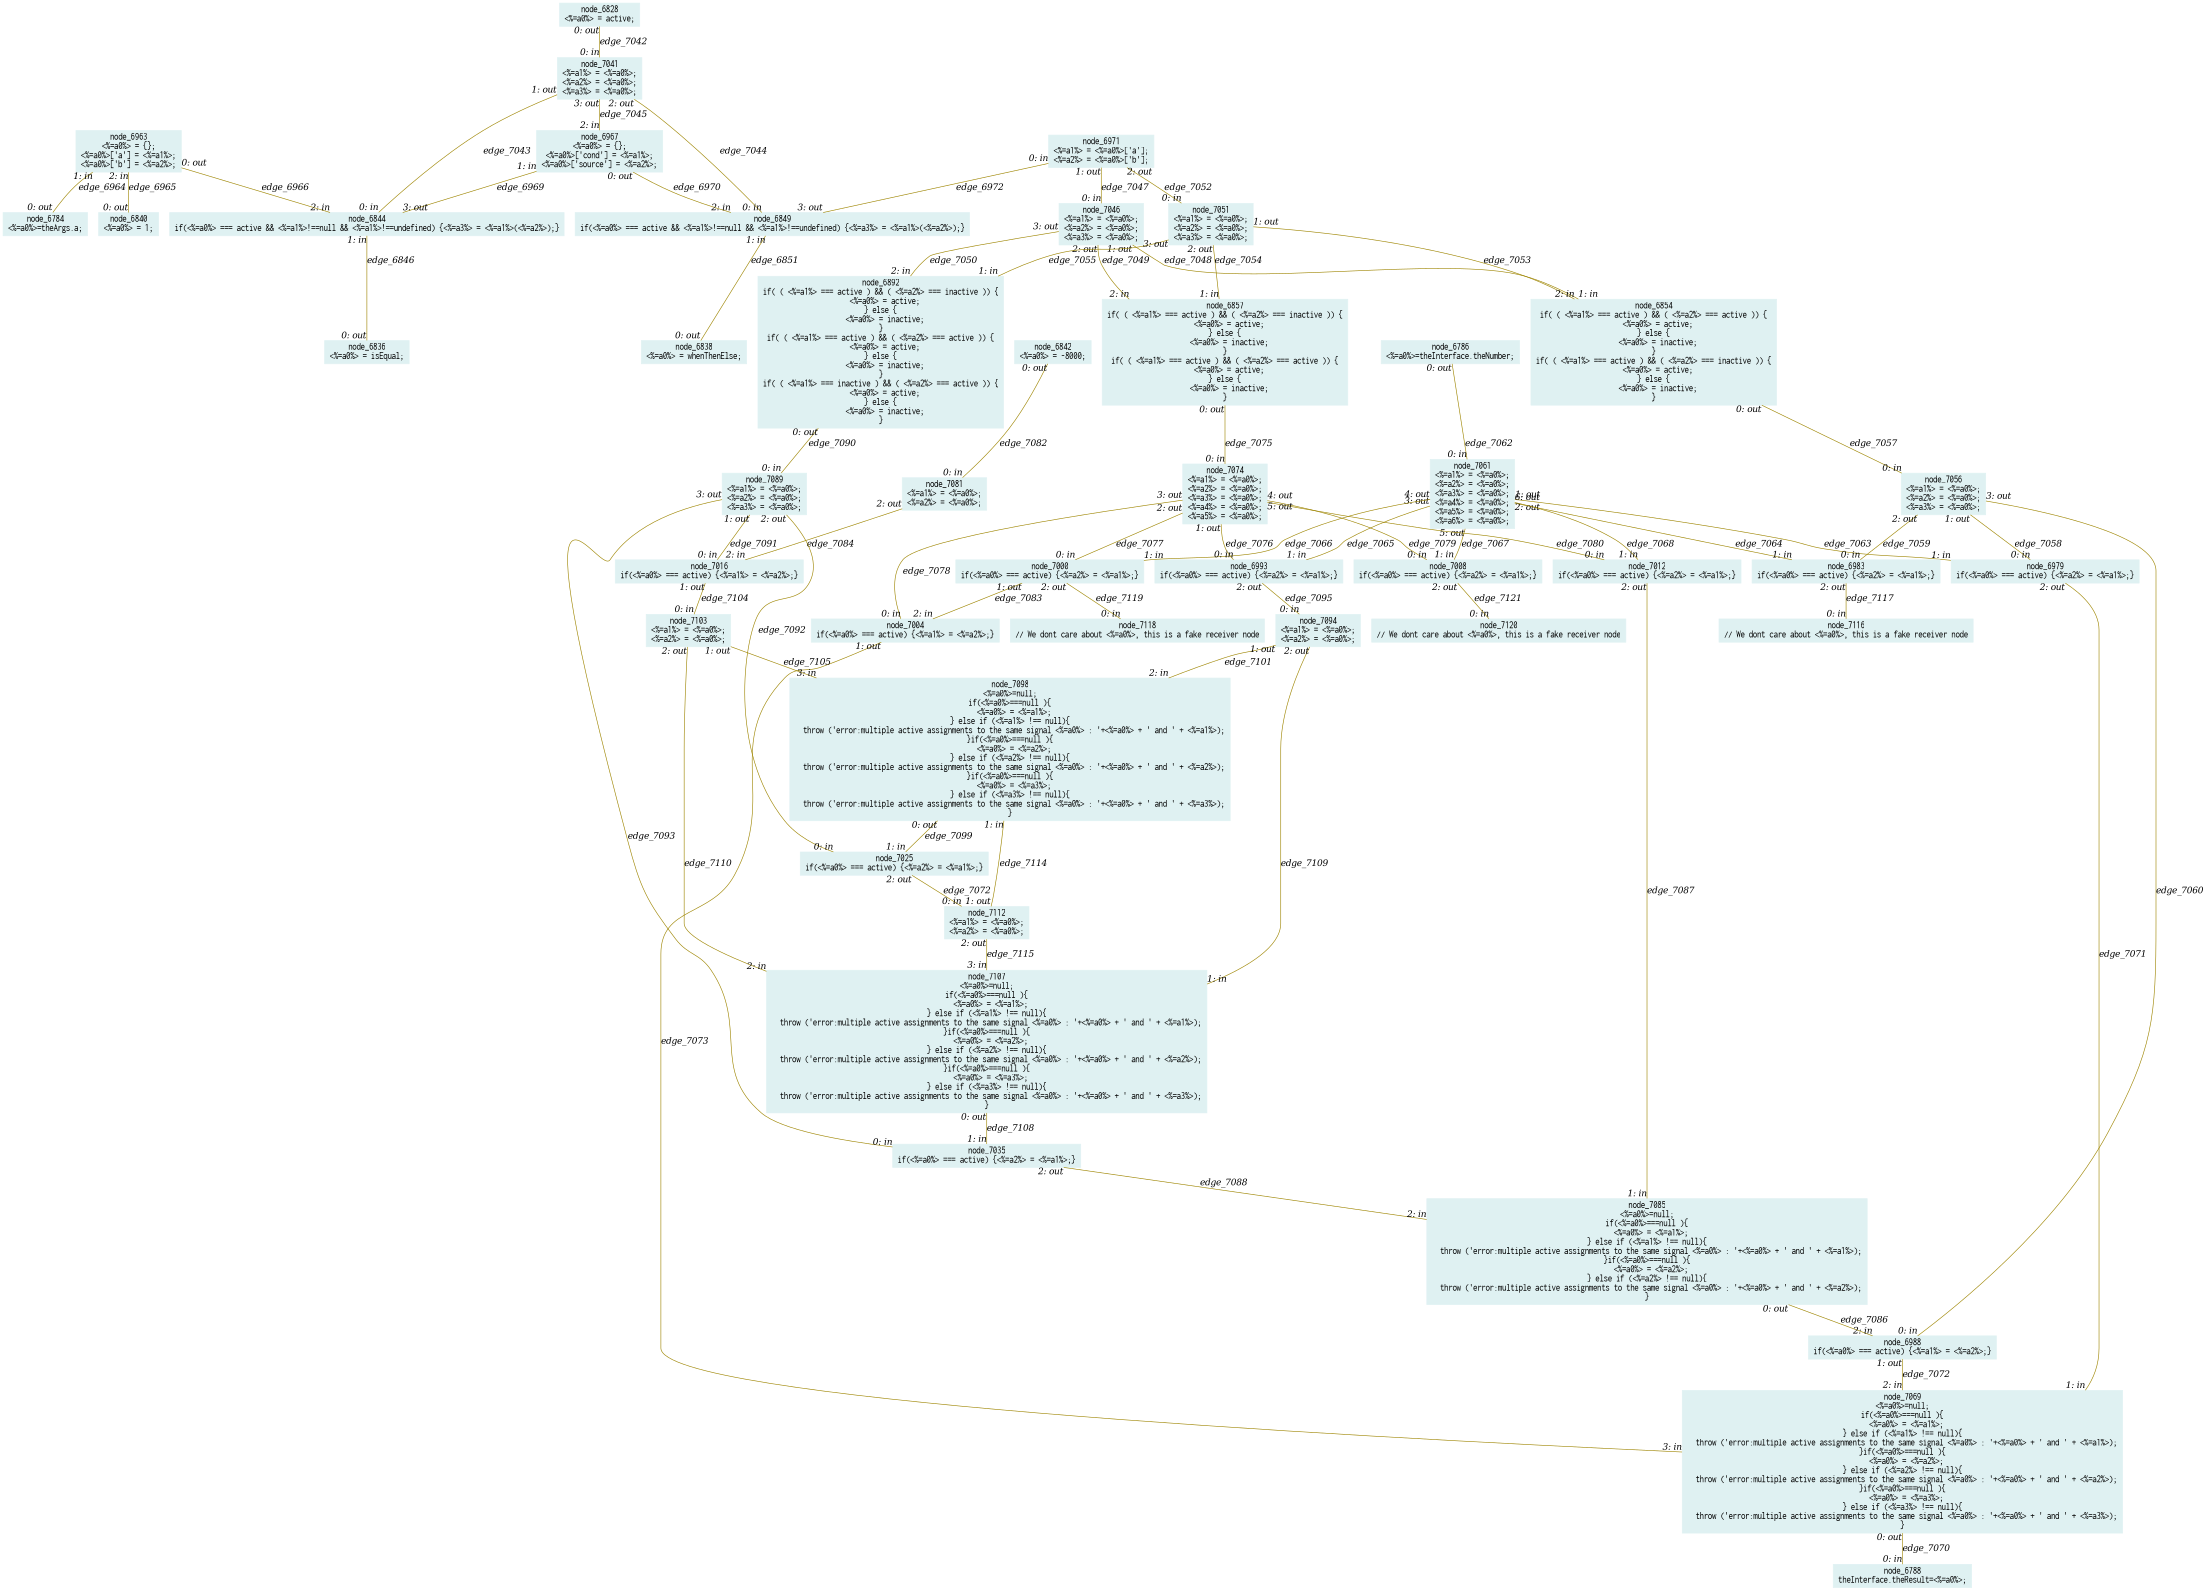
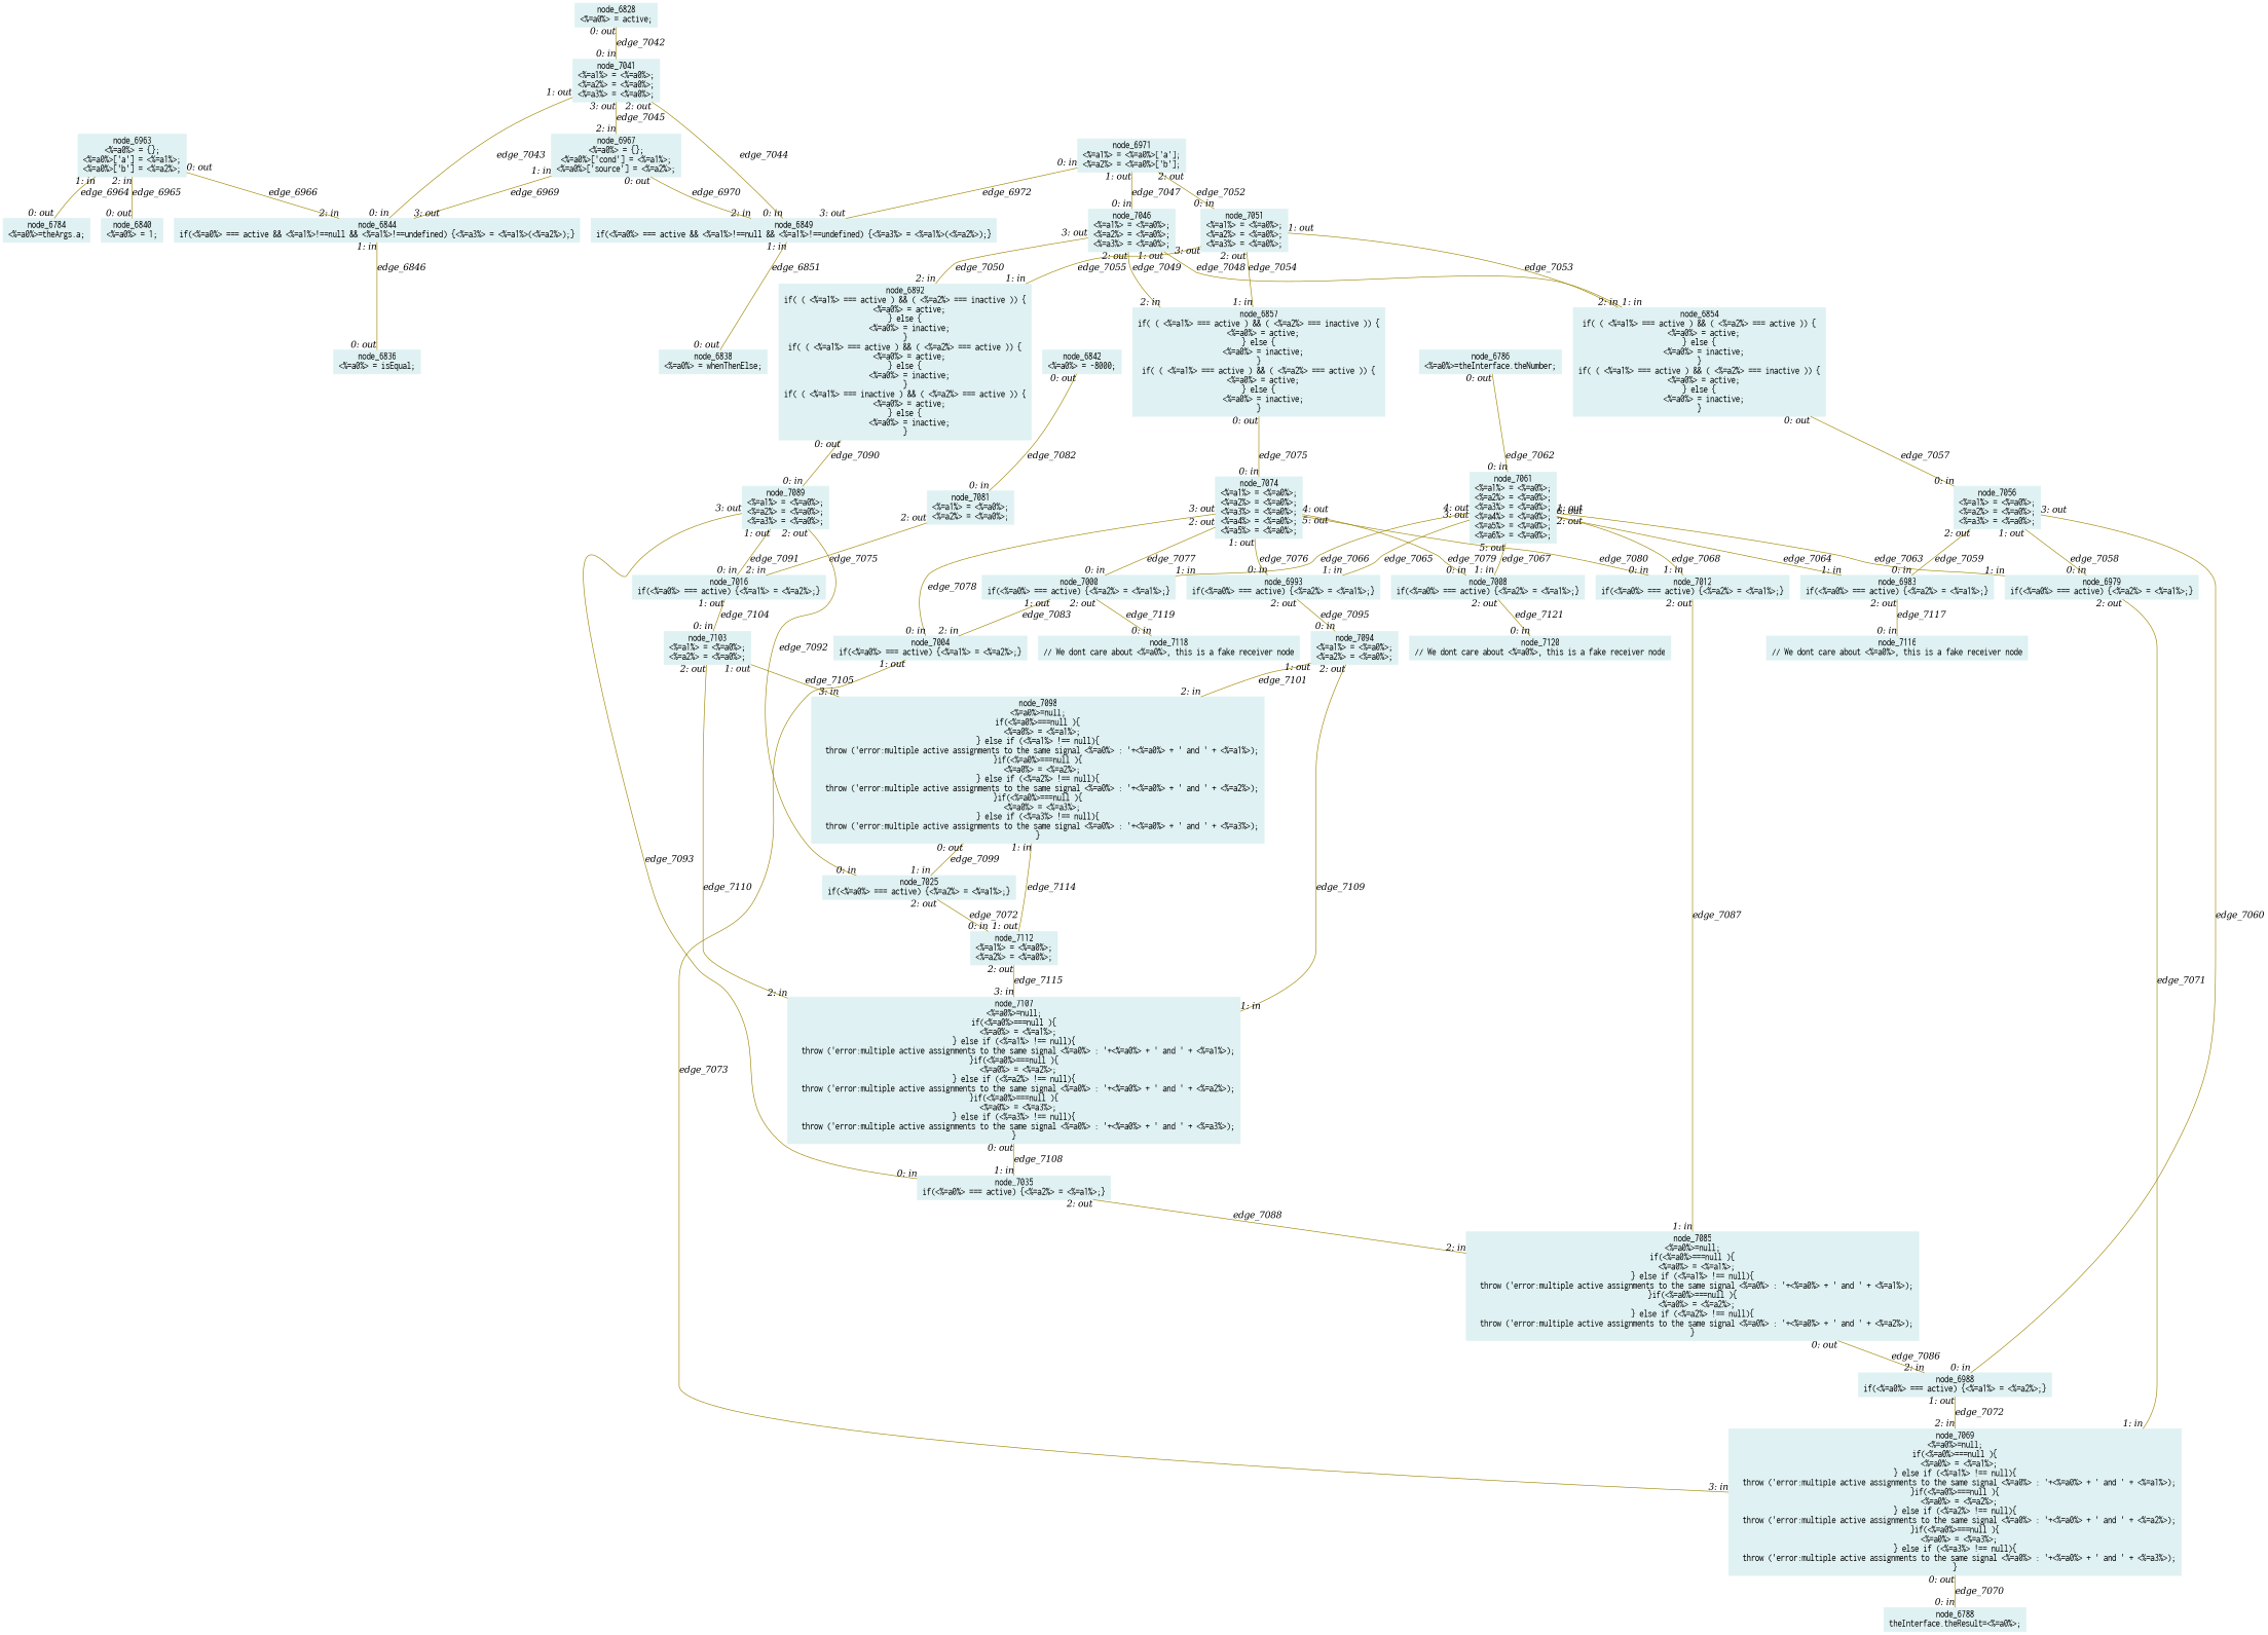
  digraph {
    node [color="#dff1f2" fontname=Courier shape=box style=filled]
    edge [arrowHead=none arrowsize=1 color="#9d8400" dir=none fontname="Times-Italic" headlabel="0: in" taillabel="2: out"]
    n1 [label="node_6784\n<%=a0%>=theArgs.a;\n"]
    n2 [label="node_6786\n<%=a0%>=theInterface.theNumber;\n"]
    n3 [label="node_7061\n<%=a1%> = <%=a0%>;\n<%=a2%> = <%=a0%>;\n<%=a3%> = <%=a0%>;\n<%=a4%> = <%=a0%>;\n<%=a5%> = <%=a0%>;\n<%=a6%> = <%=a0%>;\n"]
    n4 [label="node_6979\nif(<%=a0%> === active) {<%=a2%> = <%=a1%>;}\n"]
    n5 [label="node_6983\nif(<%=a0%> === active) {<%=a2%> = <%=a1%>;}\n"]
    n6 [label="node_6993\nif(<%=a0%> === active) {<%=a2%> = <%=a1%>;}\n"]
    n7 [label="node_7000\nif(<%=a0%> === active) {<%=a2%> = <%=a1%>;}\n"]
    n8 [label="node_7008\nif(<%=a0%> === active) {<%=a2%> = <%=a1%>;}\n"]
    n9 [label="node_7012\nif(<%=a0%> === active) {<%=a2%> = <%=a1%>;}\n"]
    n10 [label="node_6788\ntheInterface.theResult=<%=a0%>;\n"]
    n11 [label="node_6828\n<%=a0%> = active;\n"]
    n12 [label="node_7041\n<%=a1%> = <%=a0%>;\n<%=a2%> = <%=a0%>;\n<%=a3%> = <%=a0%>;\n"]
    n13 [label="node_6844\nif(<%=a0%> === active && <%=a1%>!==null && <%=a1%>!==undefined) {<%=a3%> = <%=a1%>(<%=a2%>);}\n"]
    n14 [label="node_6849\nif(<%=a0%> === active && <%=a1%>!==null && <%=a1%>!==undefined) {<%=a3%> = <%=a1%>(<%=a2%>);}\n"]
    n15 [label="node_6967\n<%=a0%> = {};\n<%=a0%>['cond'] = <%=a1%>;\n<%=a0%>['source'] = <%=a2%>;\n"]
    n16 [label="node_6836\n<%=a0%> = isEqual;\n"]
    n17 [label="node_6838\n<%=a0%> = whenThenElse;\n"]
    n18 [label="node_6840\n<%=a0%> = 1;\n"]
    n19 [label="node_6842\n<%=a0%> = -8000;\n"]
    n20 [label="node_7081\n<%=a1%> = <%=a0%>;\n<%=a2%> = <%=a0%>;\n"]
    n21 [label="node_7016\nif(<%=a0%> === active) {<%=a1%> = <%=a2%>;}\n"]
    n22 [label="node_6854\nif( ( <%=a1%> === active ) && ( <%=a2%> === active )) {\n  <%=a0%> = active;\n} else {\n  <%=a0%> = inactive;\n}\nif( ( <%=a1%> === active ) && ( <%=a2%> === inactive )) {\n  <%=a0%> = active;\n} else {\n  <%=a0%> = inactive;\n}"]
    n23 [label="node_7056\n<%=a1%> = <%=a0%>;\n<%=a2%> = <%=a0%>;\n<%=a3%> = <%=a0%>;\n"]
    n24 [label="node_6988\nif(<%=a0%> === active) {<%=a1%> = <%=a2%>;}\n"]
    n25 [label="node_6857\nif( ( <%=a1%> === active ) && ( <%=a2%> === inactive )) {\n  <%=a0%> = active;\n} else {\n  <%=a0%> = inactive;\n}\nif( ( <%=a1%> === active ) && ( <%=a2%> === active )) {\n  <%=a0%> = active;\n} else {\n  <%=a0%> = inactive;\n}"]
    n26 [label="node_7074\n<%=a1%> = <%=a0%>;\n<%=a2%> = <%=a0%>;\n<%=a3%> = <%=a0%>;\n<%=a4%> = <%=a0%>;\n<%=a5%> = <%=a0%>;\n"]
    n27 [label="node_7004\nif(<%=a0%> === active) {<%=a1%> = <%=a2%>;}\n"]
    n28 [label="node_6892\nif( ( <%=a1%> === active ) && ( <%=a2%> === inactive )) {\n  <%=a0%> = active;\n} else {\n  <%=a0%> = inactive;\n}\nif( ( <%=a1%> === active ) && ( <%=a2%> === active )) {\n  <%=a0%> = active;\n} else {\n  <%=a0%> = inactive;\n}\nif( ( <%=a1%> === inactive ) && ( <%=a2%> === active )) {\n  <%=a0%> = active;\n} else {\n  <%=a0%> = inactive;\n}"]
    n29 [label="node_7089\n<%=a1%> = <%=a0%>;\n<%=a2%> = <%=a0%>;\n<%=a3%> = <%=a0%>;\n"]
    n30 [label="node_7025\nif(<%=a0%> === active) {<%=a2%> = <%=a1%>;}\n"]
    n31 [label="node_7035\nif(<%=a0%> === active) {<%=a2%> = <%=a1%>;}\n"]
    n32 [label="node_6963\n<%=a0%> = {};\n<%=a0%>['a'] = <%=a1%>;\n<%=a0%>['b'] = <%=a2%>;\n"]
    n33 [label="node_6971\n<%=a1%> = <%=a0%>['a'];\n<%=a2%> = <%=a0%>['b'];\n"]
    n34 [label="node_7046\n<%=a1%> = <%=a0%>;\n<%=a2%> = <%=a0%>;\n<%=a3%> = <%=a0%>;\n"]
    n35 [label="node_7051\n<%=a1%> = <%=a0%>;\n<%=a2%> = <%=a0%>;\n<%=a3%> = <%=a0%>;\n"]
    n36 [label="node_7069\n<%=a0%>=null;\nif(<%=a0%>===null ){\n  <%=a0%> = <%=a1%>;\n} else if (<%=a1%> !== null){\n  throw ('error:multiple active assignments to the same signal <%=a0%> : '+<%=a0%> + ' and ' + <%=a1%>);\n}if(<%=a0%>===null ){\n  <%=a0%> = <%=a2%>;\n} else if (<%=a2%> !== null){\n  throw ('error:multiple active assignments to the same signal <%=a0%> : '+<%=a0%> + ' and ' + <%=a2%>);\n}if(<%=a0%>===null ){\n  <%=a0%> = <%=a3%>;\n} else if (<%=a3%> !== null){\n  throw ('error:multiple active assignments to the same signal <%=a0%> : '+<%=a0%> + ' and ' + <%=a3%>);\n}"]
    n37 [label="node_7116\n// We dont care about <%=a0%>, this is a fake receiver node\n"]
    n38 [label="node_7094\n<%=a1%> = <%=a0%>;\n<%=a2%> = <%=a0%>;\n"]
    n39 [label="node_7098\n<%=a0%>=null;\nif(<%=a0%>===null ){\n  <%=a0%> = <%=a1%>;\n} else if (<%=a1%> !== null){\n  throw ('error:multiple active assignments to the same signal <%=a0%> : '+<%=a0%> + ' and ' + <%=a1%>);\n}if(<%=a0%>===null ){\n  <%=a0%> = <%=a2%>;\n} else if (<%=a2%> !== null){\n  throw ('error:multiple active assignments to the same signal <%=a0%> : '+<%=a0%> + ' and ' + <%=a2%>);\n}if(<%=a0%>===null ){\n  <%=a0%> = <%=a3%>;\n} else if (<%=a3%> !== null){\n  throw ('error:multiple active assignments to the same signal <%=a0%> : '+<%=a0%> + ' and ' + <%=a3%>);\n}"]
    n40 [label="node_7107\n<%=a0%>=null;\nif(<%=a0%>===null ){\n  <%=a0%> = <%=a1%>;\n} else if (<%=a1%> !== null){\n  throw ('error:multiple active assignments to the same signal <%=a0%> : '+<%=a0%> + ' and ' + <%=a1%>);\n}if(<%=a0%>===null ){\n  <%=a0%> = <%=a2%>;\n} else if (<%=a2%> !== null){\n  throw ('error:multiple active assignments to the same signal <%=a0%> : '+<%=a0%> + ' and ' + <%=a2%>);\n}if(<%=a0%>===null ){\n  <%=a0%> = <%=a3%>;\n} else if (<%=a3%> !== null){\n  throw ('error:multiple active assignments to the same signal <%=a0%> : '+<%=a0%> + ' and ' + <%=a3%>);\n}"]
    n41 [label="node_7118\n// We dont care about <%=a0%>, this is a fake receiver node\n"]
    n42 [label="node_7120\n// We dont care about <%=a0%>, this is a fake receiver node\n"]
    n43 [label="node_7085\n<%=a0%>=null;\nif(<%=a0%>===null ){\n  <%=a0%> = <%=a1%>;\n} else if (<%=a1%> !== null){\n  throw ('error:multiple active assignments to the same signal <%=a0%> : '+<%=a0%> + ' and ' + <%=a1%>);\n}if(<%=a0%>===null ){\n  <%=a0%> = <%=a2%>;\n} else if (<%=a2%> !== null){\n  throw ('error:multiple active assignments to the same signal <%=a0%> : '+<%=a0%> + ' and ' + <%=a2%>);\n}"]
    n44 [label="node_7103\n<%=a1%> = <%=a0%>;\n<%=a2%> = <%=a0%>;\n"]
    n45 [label="node_7112\n<%=a1%> = <%=a0%>;\n<%=a2%> = <%=a0%>;\n"]
    n2 -> n3 [label=edge_7062 taillabel="0: out"]
    n3 -> n4 [headlabel="1: in" label=edge_7063 taillabel="1: out"]
    n3 -> n5 [headlabel="1: in" label=edge_7064]
    n3 -> n6 [headlabel="1: in" label=edge_7065 taillabel="3: out"]
    n3 -> n7 [headlabel="1: in" label=edge_7066 taillabel="4: out"]
    n3 -> n8 [headlabel="1: in" label=edge_7067 taillabel="5: out"]
    n3 -> n9 [headlabel="1: in" label=edge_7068 taillabel="6: out"]
    n4 -> n36 [headlabel="1: in" label=edge_7071]
    n5 -> n37 [label=edge_7117]
    n6 -> n38 [label=edge_7095]
    n7 -> n27 [headlabel="2: in" label=edge_7083 taillabel="1: out"]
    n7 -> n41 [label=edge_7119]
    n8 -> n42 [label=edge_7121]
    n9 -> n43 [headlabel="1: in" label=edge_7087]
    n11 -> n12 [label=edge_7042 taillabel="0: out"]
    n12 -> n13 [label=edge_7043 taillabel="1: out"]
    n12 -> n14 [label=edge_7044]
    n12 -> n15 [headlabel="2: in" label=edge_7045 taillabel="3: out"]
    n13 -> n16 [headlabel="0: out" label=edge_6846 taillabel="1: in"]
    n14 -> n17 [headlabel="0: out" label=edge_6851 taillabel="1: in"]
    n15 -> n13 [headlabel="3: out" label=edge_6969 taillabel="1: in"]
    n15 -> n14 [headlabel="2: in" label=edge_6970 taillabel="0: out"]
    n19 -> n20 [label=edge_7082 taillabel="0: out"]
-   n20 -> n21 [headlabel="2: in" label=edge_7084]
+   n20 -> n21 [headlabel="2: in" label=edge_7075]
    n21 -> n44 [label=edge_7104 taillabel="1: out"]
    n22 -> n23 [label=edge_7057 taillabel="0: out"]
    n23 -> n4 [label=edge_7058 taillabel="1: out"]
    n23 -> n5 [label=edge_7059]
    n23 -> n24 [label=edge_7060 taillabel="3: out"]
    n24 -> n36 [headlabel="2: in" label=edge_7072 taillabel="1: out"]
    n25 -> n26 [label=edge_7075 taillabel="0: out"]
    n26 -> n6 [label=edge_7076 taillabel="1: out"]
    n26 -> n7 [label=edge_7077]
    n26 -> n8 [label=edge_7079 taillabel="4: out"]
    n26 -> n9 [label=edge_7080 taillabel="5: out"]
    n26 -> n27 [label=edge_7078 taillabel="3: out"]
    n27 -> n36 [headlabel="3: in" label=edge_7073 taillabel="1: out"]
    n28 -> n29 [label=edge_7090 taillabel="0: out"]
    n29 -> n21 [label=edge_7091 taillabel="1: out"]
    n29 -> n30 [label=edge_7092]
    n29 -> n31 [label=edge_7093 taillabel="3: out"]
    n30 -> n45 [label=edge_7072]
    n31 -> n43 [headlabel="2: in" label=edge_7088]
    n32 -> n1 [headlabel="0: out" label=edge_6964 taillabel="1: in"]
    n32 -> n13 [headlabel="2: in" label=edge_6966 taillabel="0: out"]
    n32 -> n18 [headlabel="0: out" label=edge_6965 taillabel="2: in"]
    n33 -> n14 [headlabel="3: out" label=edge_6972 taillabel="0: in"]
    n33 -> n34 [label=edge_7047 taillabel="1: out"]
    n33 -> n35 [label=edge_7052]
    n34 -> n22 [headlabel="1: in" label=edge_7048 taillabel="1: out"]
    n34 -> n25 [headlabel="2: in" label=edge_7049]
    n34 -> n28 [headlabel="2: in" label=edge_7050 taillabel="3: out"]
    n35 -> n22 [headlabel="2: in" label=edge_7053 taillabel="1: out"]
    n35 -> n25 [headlabel="1: in" label=edge_7054]
    n35 -> n28 [headlabel="1: in" label=edge_7055 taillabel="3: out"]
    n36 -> n10 [label=edge_7070 taillabel="0: out"]
    n38 -> n39 [headlabel="2: in" label=edge_7101 taillabel="1: out"]
    n38 -> n40 [headlabel="1: in" label=edge_7109]
    n39 -> n30 [headlabel="1: in" label=edge_7099 taillabel="0: out"]
    n40 -> n31 [headlabel="1: in" label=edge_7108 taillabel="0: out"]
    n43 -> n24 [headlabel="2: in" label=edge_7086 taillabel="0: out"]
    n44 -> n39 [headlabel="3: in" label=edge_7105 taillabel="1: out"]
    n44 -> n40 [headlabel="2: in" label=edge_7110]
    n45 -> n39 [headlabel="1: in" label=edge_7114 taillabel="1: out"]
    n45 -> n40 [headlabel="3: in" label=edge_7115]
  }
